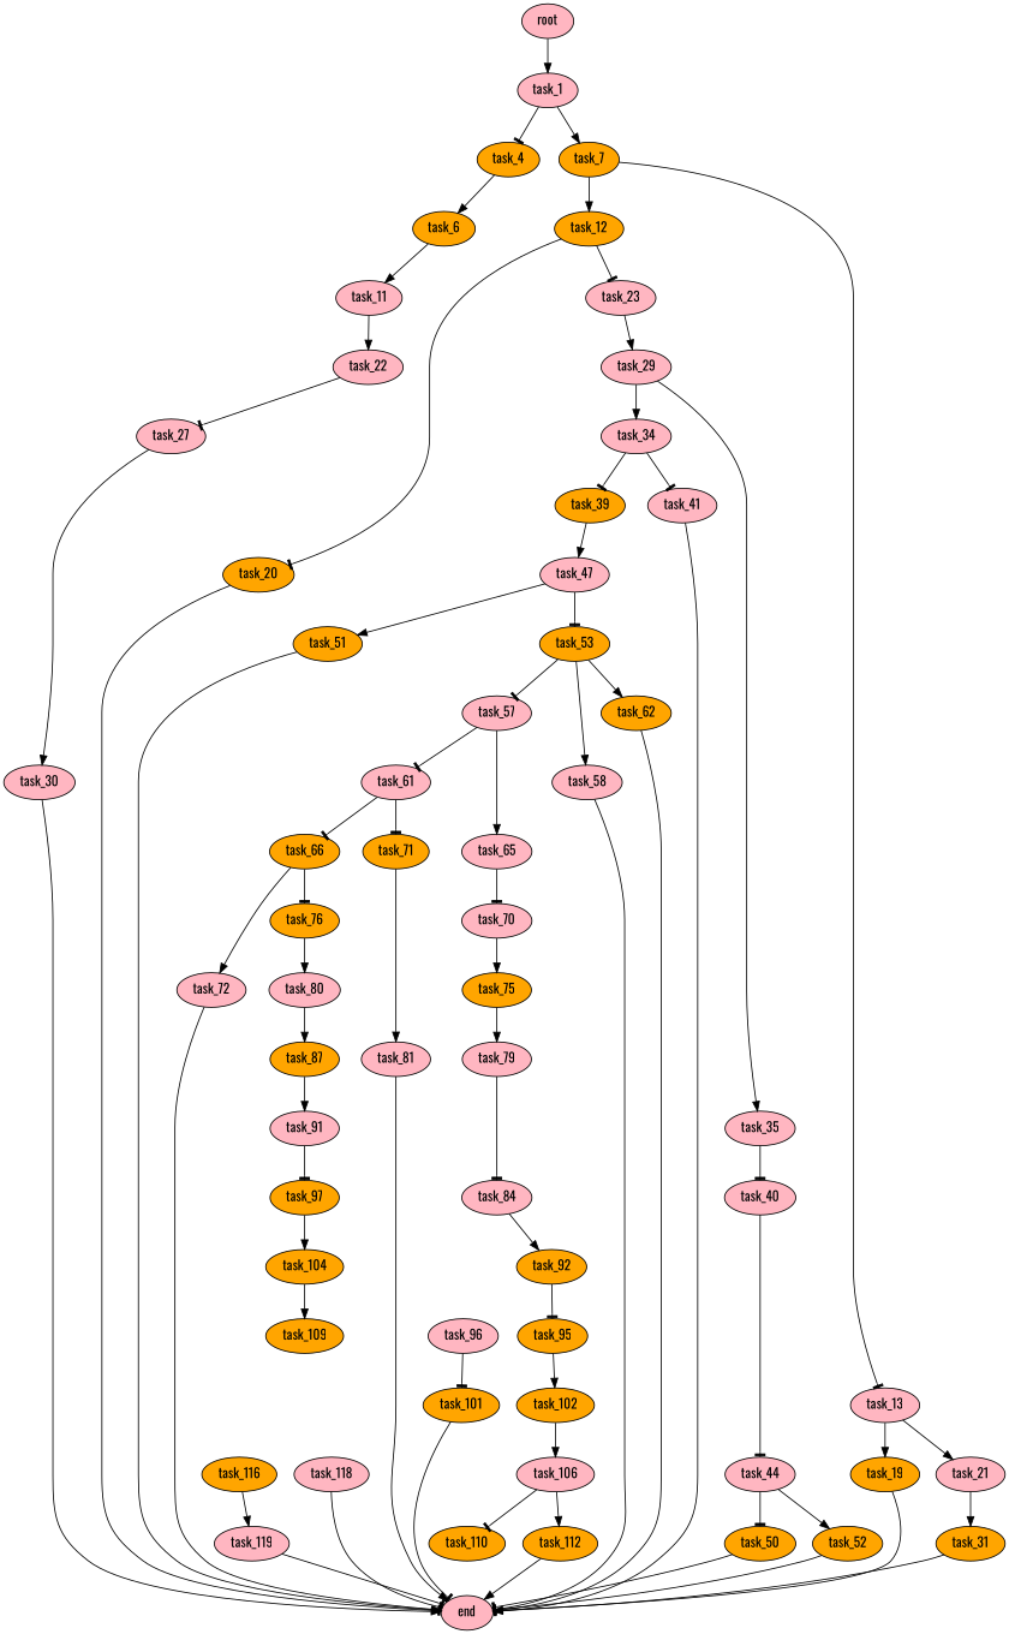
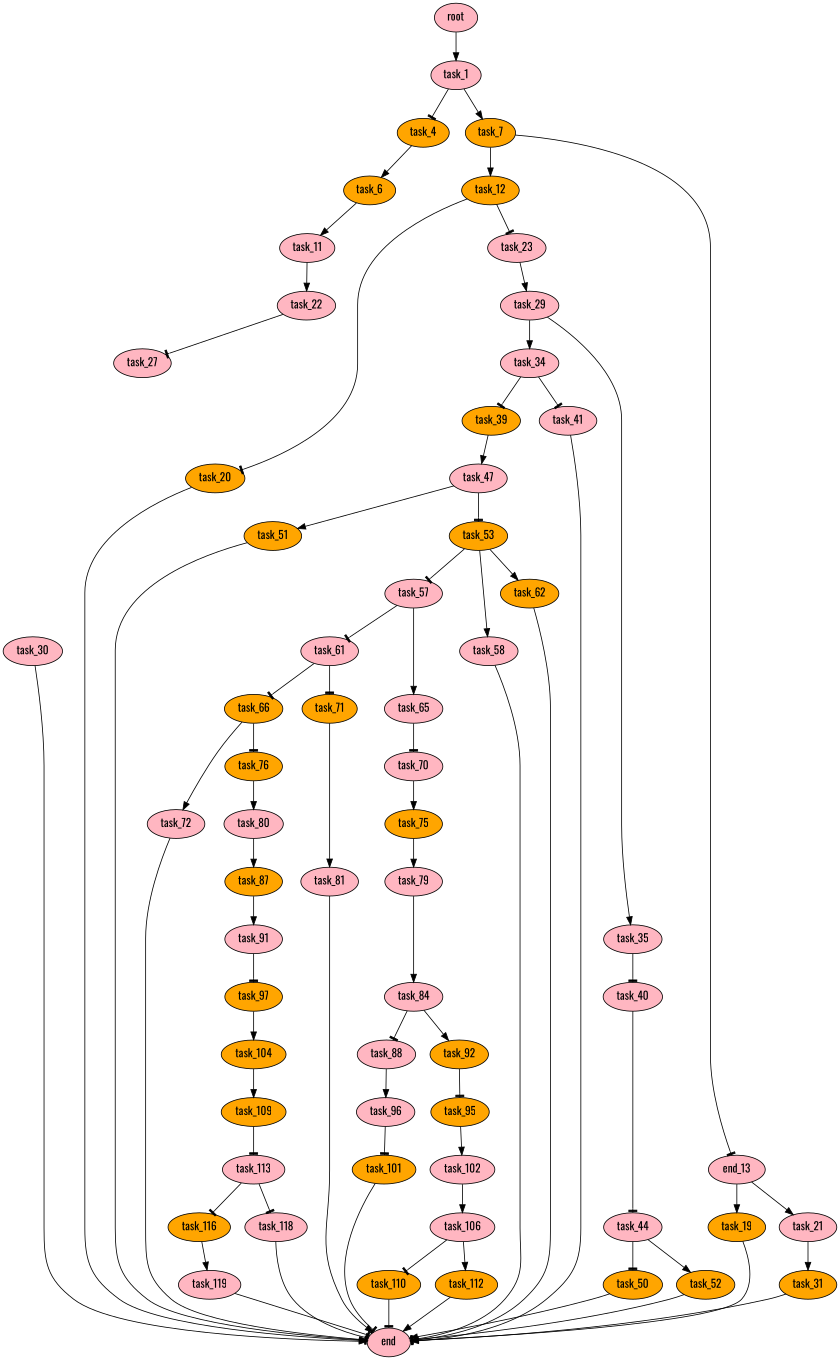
  digraph {
    fontname=Oswald
    node [fillcolor=lightpink fontname=Oswald style=filled]
    edge [arrowhead=normal fontname=Oswald]
    root
    task_1
    task_4 [fillcolor=orange]
    task_7 [fillcolor=orange]
    task_6 [fillcolor=orange]
    task_12 [fillcolor=orange]
-   task_13
+   task_13 [label=end_13]
    task_11
    task_20 [fillcolor=orange]
    task_23
    task_19 [fillcolor=orange]
    task_21
    task_22
    task_27
    end
    task_29
    task_31 [fillcolor=orange]
    task_30
    task_34
    task_35
    task_39 [fillcolor=orange]
    task_41
    task_40
    task_47
    task_44
    task_51 [fillcolor=orange]
    task_53 [fillcolor=orange]
    task_50 [fillcolor=orange]
    task_52 [fillcolor=orange]
    task_57
    task_58
    task_62 [fillcolor=orange]
    task_61
    task_65
    task_66 [fillcolor=orange]
    task_71 [fillcolor=orange]
    task_70
    task_72
    task_76 [fillcolor=orange]
    task_81
    task_75 [fillcolor=orange]
    task_80
    task_79
    task_87 [fillcolor=orange]
    task_84
+   task_88
    task_92 [fillcolor=orange]
    task_91
    task_96
    task_95 [fillcolor=orange]
    task_97 [fillcolor=orange]
    task_101 [fillcolor=orange]
-   task_102 [fillcolor=orange]
+   task_102
    task_104 [fillcolor=orange]
    task_109 [fillcolor=orange]
    task_106
    task_110 [fillcolor=orange]
    task_112 [fillcolor=orange]
+   task_113
    task_116 [fillcolor=orange]
    task_118
    task_119
    root -> task_1
    task_1 -> task_4 [arrowhead=tee]
    task_1 -> task_7
    task_4 -> task_6
    task_7 -> task_12
    task_7 -> task_13 [arrowhead=tee]
    task_6 -> task_11
    task_12 -> task_20 [arrowhead=tee]
    task_12 -> task_23 [arrowhead=tee]
    task_13 -> task_19
    task_13 -> task_21
    task_11 -> task_22
    task_20 -> end
    task_23 -> task_29
    task_19 -> end [arrowhead=tee]
    task_21 -> task_31
    task_22 -> task_27 [arrowhead=tee]
-   task_27 -> task_30
    task_29 -> task_34
    task_29 -> task_35
    task_31 -> end [arrowhead=tee]
    task_30 -> end
    task_34 -> task_39 [arrowhead=tee]
    task_34 -> task_41 [arrowhead=tee]
    task_35 -> task_40 [arrowhead=tee]
    task_39 -> task_47
    task_41 -> end
    task_40 -> task_44 [arrowhead=tee]
    task_47 -> task_51
    task_47 -> task_53 [arrowhead=tee]
    task_44 -> task_50 [arrowhead=tee]
    task_44 -> task_52
    task_51 -> end [arrowhead=tee]
    task_53 -> task_57 [arrowhead=tee]
    task_53 -> task_58
    task_53 -> task_62
-   task_50 -> end [arrowhead=tee]
+   task_50 -> end
    task_52 -> end [arrowhead=tee]
    task_57 -> task_61 [arrowhead=tee]
    task_57 -> task_65
    task_58 -> end [arrowhead=tee]
    task_62 -> end
    task_61 -> task_66 [arrowhead=tee]
    task_61 -> task_71 [arrowhead=tee]
    task_65 -> task_70 [arrowhead=tee]
    task_66 -> task_72
    task_66 -> task_76 [arrowhead=tee]
    task_71 -> task_81
    task_70 -> task_75
    task_72 -> end
    task_76 -> task_80
    task_81 -> end
    task_75 -> task_79
    task_80 -> task_87
-   task_79 -> task_84 [arrowhead=tee]
+   task_79 -> task_84
    task_87 -> task_91
+   task_84 -> task_88 [arrowhead=tee]
    task_84 -> task_92
+   task_88 -> task_96
    task_92 -> task_95 [arrowhead=tee]
    task_91 -> task_97 [arrowhead=tee]
    task_96 -> task_101 [arrowhead=tee]
    task_95 -> task_102
    task_97 -> task_104
    task_101 -> end [arrowhead=tee]
    task_102 -> task_106
    task_104 -> task_109
+   task_109 -> task_113 [arrowhead=tee]
    task_106 -> task_110 [arrowhead=tee]
    task_106 -> task_112
+   task_110 -> end [arrowhead=tee]
    task_112 -> end
+   task_113 -> task_116 [arrowhead=tee]
+   task_113 -> task_118 [arrowhead=tee]
    task_116 -> task_119
    task_118 -> end [arrowhead=tee]
    task_119 -> end [arrowhead=tee]
  }
